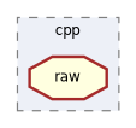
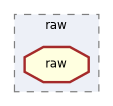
  digraph {
    compound=true
    n1 [color=brown fillcolor=lightyellow fontname=Helvetica fontsize=10 height=0.2 label=raw shape=octagon style="filled,bold" width=0.4]
    subgraph cluster_1 {
      bgcolor="#edf0f7"
      fontname=Helvetica
      fontsize=10
-     label=cpp
+     label=raw
      pencolor=grey50
      style="filled,dashed"
      n1
    }
  }
